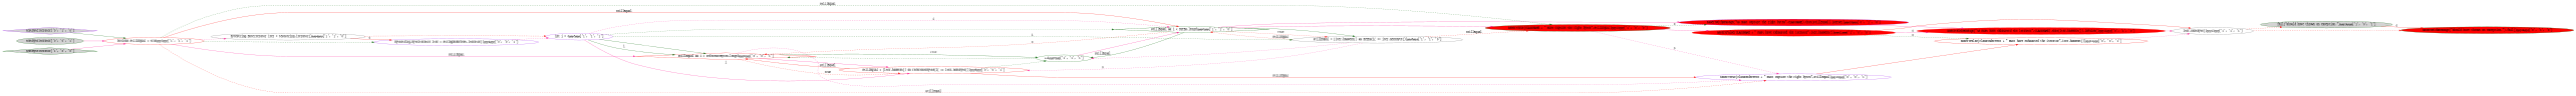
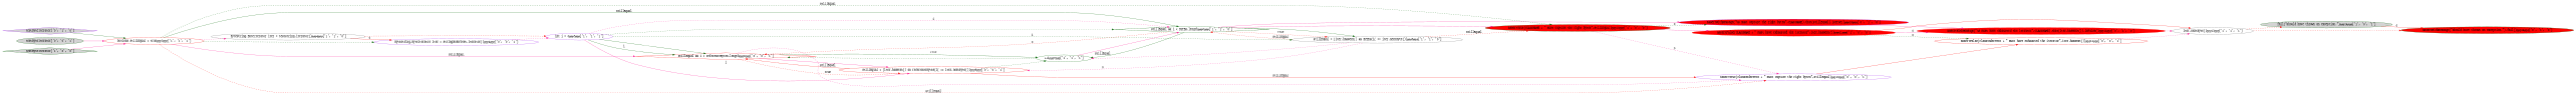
  digraph {
    fontname="Courier Prime"
    rankdir=LR
    node [color=darkgreen fillcolor=white fontname="Courier Prime" shape=ellipse style=filled]
    edge [color=deeppink fontname="Courier Prime" style=dashed]
    n1 [fillcolor=lightgray label="fail(\"Should have thrown an exception.\")@@@14@@@['1', '0', '1']"]
    n2 [fillcolor=red label="assertWithMessage(\"Should have thrown an exception.\").fail()@@@14@@@['0', '1', '0']"]
    n3 [color=purple label="assertTrue(classUnderTest + \" must capture the right bytes\",stillEqual)@@@10@@@['0', '0', '1']"]
    n4 [color=red label="assertFalse(classUnderTest + \" must have exhausted the iterator\",iter.hasNext())@@@11@@@['0', '0', '1']"]
    n5 [color=gray40 label="iter.nextByte()@@@13@@@['1', '1', '1']"]
    n6 [color=red fillcolor=red label="assertWithMessage(\"%s must have exhausted the iterator\",CLASSNAME).that(iter.hasNext()).isFalse()@@@11@@@['0', '1', '0']"]
    n7 [color=red label="stillEqual && i < referenceBytes.length@@@6@@@['0', '0', '1']" shape=diamond]
    n8 [color=red label="stillEqual = (iter.hasNext() && referenceBytes(i( == iter.nextByte())@@@8@@@['0', '0', '1']"]
    n9 [label="++i@@@7@@@['1', '1', '1']"]
    n10 [label="stillEqual && i < BYTES.length@@@6@@@['1', '1', '0']" shape=diamond]
    n11 [color=purple fillcolor=red label="assertWithMessage(\"%s must capture the right bytes\",CLASSNAME).that(stillEqual).isTrue()@@@10@@@['0', '1', '0']"]
    n12 [color=purple fillcolor=lightgray label="testByteIterator['0', '1', '0']" shape=diamond]
    n13 [color=red label="boolean stillEqual = true@@@3@@@['1', '1', '1']"]
    n14 [fillcolor=red label="assertTrue(CLASSNAME + \" must capture the right bytes\",stillEqual)@@@10@@@['1', '0', '0']"]
    n15 [color=gray40 label="ByteString.ByteIterator iter = testString.iterator()@@@4@@@['1', '1', '0']"]
    n16 [color=purple label="ByteString.ByteIterator iter = stringUnderTest.iterator()@@@4@@@['0', '0', '1']"]
    n17 [color=gray40 label="stillEqual = (iter.hasNext() && BYTES(i( == iter.nextByte())@@@8@@@['1', '1', '0']"]
    n18 [color=red fillcolor=red label="assertFalse(CLASSNAME + \" must have exhausted the iterator\",iter.hasNext())@@@11@@@['1', '0', '0']"]
    n19 [fillcolor=lightgray label="testByteIterator['0', '0', '1']"]
    n20 [color=purple label="int i = 0@@@5@@@['1', '1', '1']"]
    n21 [fillcolor=lightgray label="testByteIterator['1', '0', '0']" shape=diamond]
    n1 -> n2 [color=red label=0 style=solid]
    n3 -> n4 [color=red style=solid]
    n4 -> n5
    n5 -> n1 [color=red]
    n5 -> n2 [color=red]
    n6 -> n5
    n7 -> n3
    n7 -> n8 [color=red label=true]
    n7 -> n8 [style=solid]
    n7 -> n9 [color=darkgreen label=true style=solid]
    n8 -> n3 [color=red label=stillEqual style=solid]
    n8 -> n7 [color=red label=stillEqual style=solid]
    n8 -> n9 [color=darkgreen]
    n9 -> n7 [color=darkgreen]
    n9 -> n10 [style=solid]
    n10 -> n7 [color=red label=0]
    n10 -> n9 [color=darkgreen label=stillEqual style=solid]
    n10 -> n11 [style=solid]
    n10 -> n14 [style=solid]
    n10 -> n17 [color=darkgreen style=solid]
    n10 -> n17 [color=red label=true]
    n11 -> n6 [style=solid]
    n12 -> n13 [color=darkgreen style=solid]
    n13 -> n3 [color=red label=stillEqual]
    n13 -> n7 [label=stillEqual style=solid]
-   n13 -> n10 [color=red label=stillEqual style=solid]
+   n13 -> n10 [color=darkgreen label=stillEqual style=solid]
    n13 -> n14 [color=darkgreen label=stillEqual]
    n13 -> n15
    n13 -> n16 [color=darkgreen]
    n14 -> n3 [label=0]
    n14 -> n11 [color=darkgreen label=0]
    n14 -> n18 [style=solid]
    n15 -> n16 [color=red label=0 style=solid]
    n15 -> n20 [color=red]
    n16 -> n20
    n17 -> n8 [label=0]
    n17 -> n9
    n17 -> n10 [color=red label=stillEqual]
    n17 -> n14 [color=red label=stillEqual]
    n18 -> n4 [color=darkgreen label=0]
    n18 -> n5 [color=red style=solid]
    n18 -> n6 [label=0 style=solid]
    n19 -> n13 [style=solid]
    n20 -> n7 [color=darkgreen label=i style=solid]
    n20 -> n7 [color=darkgreen style=solid]
    n20 -> n8 [label=i style=solid]
    n20 -> n10 [label=i]
    n20 -> n10 [color=darkgreen]
    n20 -> n17 [color=darkgreen label=i]
    n21 -> n13 [style=solid]
  }
